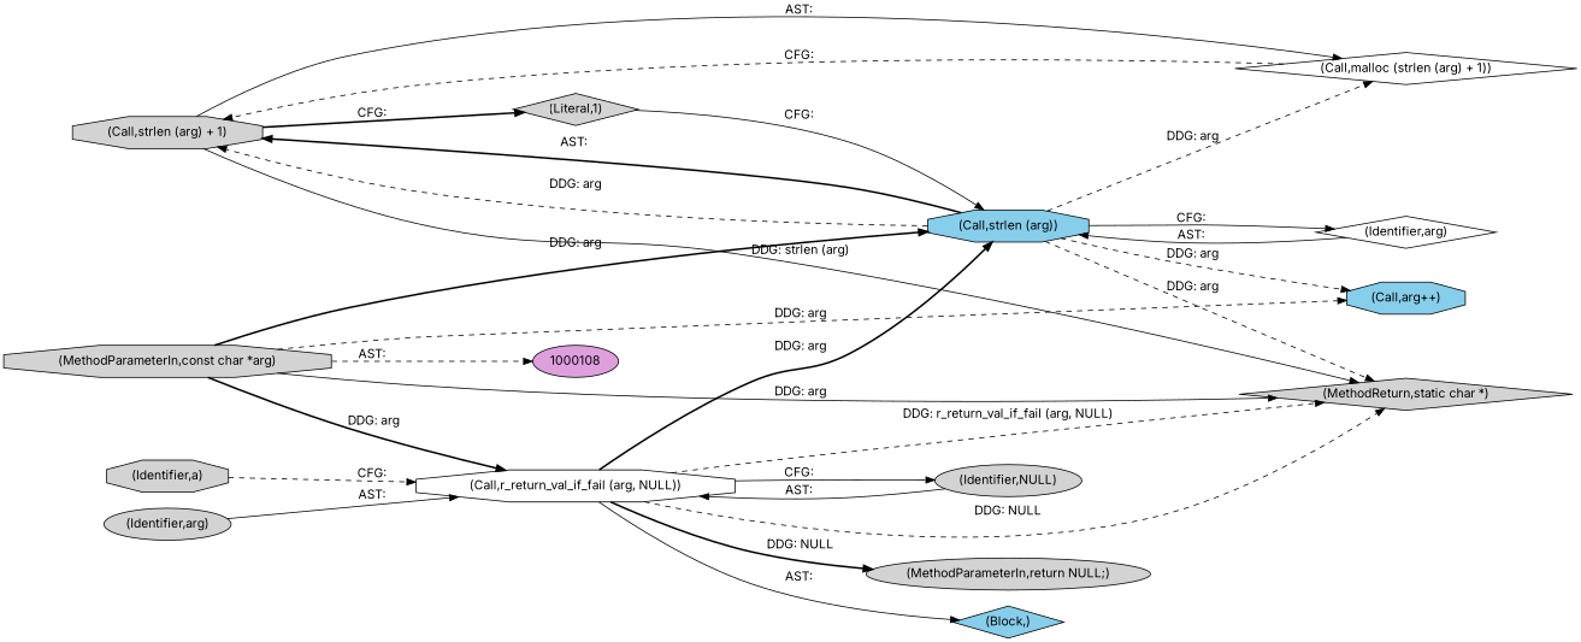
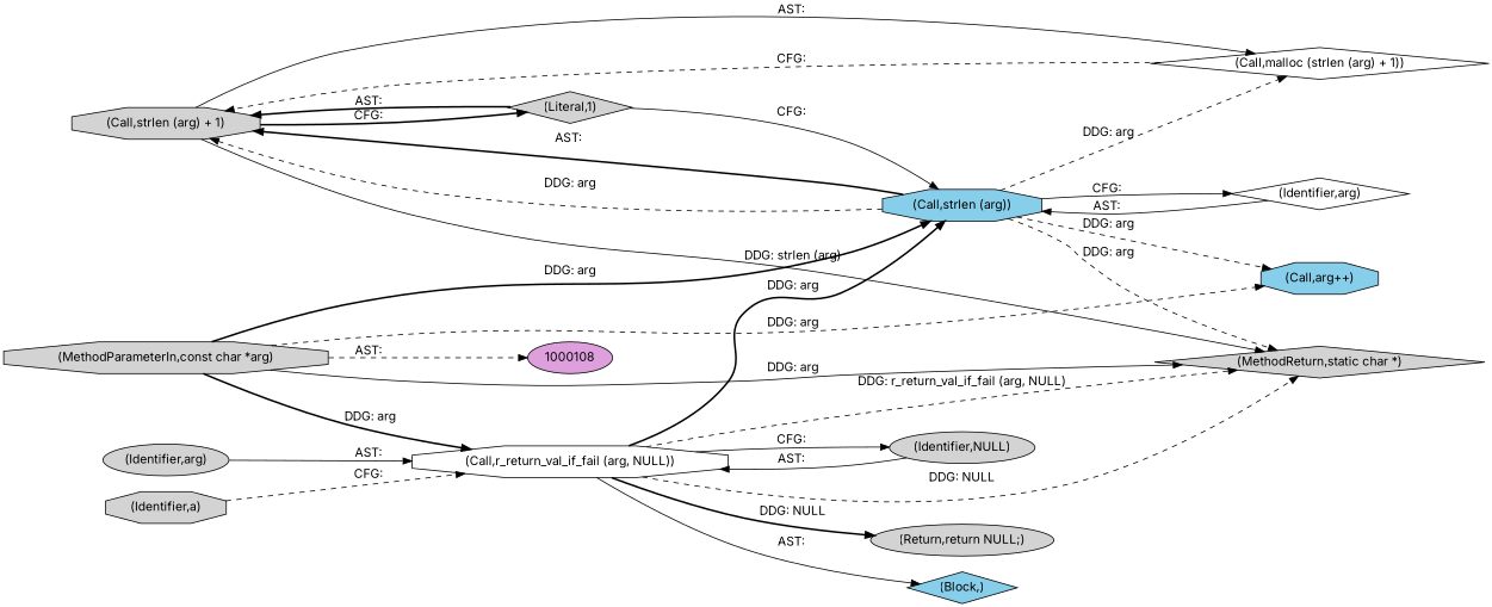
  digraph {
    fontname=Inter
    rankdir=LR
    node [fillcolor=lightgrey fontname=Inter shape=octagon style=filled]
    edge [fontname=Inter style=solid]
    n1 [label="(Call,strlen (arg) + 1)"]
    n2 [fillcolor=white label="(Call,malloc (strlen (arg) + 1))" shape=diamond]
    n3 [label="(Literal,1)" shape=diamond]
    n4 [label="(MethodReturn,static char *)" shape=diamond]
    n5 [fillcolor=skyblue label="(Call,strlen (arg))"]
    n6 [fillcolor=white label="(Identifier,arg)" shape=diamond]
    n7 [fillcolor=skyblue label="(Call,arg++)"]
    n8 [fillcolor=white label="(Call,r_return_val_if_fail (arg, NULL))"]
-   n9 [label="(MethodParameterIn,return NULL;)" shape=ellipse]
+   n9 [label="(Return,return NULL;)" shape=ellipse]
    n10 [label="(Identifier,NULL)" shape=ellipse]
    n11 [fillcolor=skyblue label="(Block,)" shape=diamond]
    n12 [label="(MethodParameterIn,const char *arg)"]
    n13 [fillcolor=plum label=1000108 shape=ellipse]
    n14 [label="(Identifier,arg)" shape=ellipse]
    n15 [label="(Identifier,a)"]
    n1 -> n2 [label="AST: "]
    n1 -> n3 [label="CFG: " style=bold]
    n1 -> n4 [label="DDG: strlen (arg)"]
    n2 -> n1 [label="CFG: " style=dashed]
+   n3 -> n1 [label="AST: " style=bold]
    n3 -> n5 [label="CFG: "]
    n5 -> n1 [label="AST: " style=bold]
    n5 -> n1 [label="DDG: arg" style=dashed]
    n5 -> n2 [label="DDG: arg" style=dashed]
    n5 -> n4 [label="DDG: arg" style=dashed]
    n5 -> n6 [label="CFG: "]
    n5 -> n7 [label="DDG: arg" style=dashed]
    n6 -> n5 [label="AST: "]
    n8 -> n4 [label="DDG: NULL" style=dashed]
    n8 -> n4 [label="DDG: r_return_val_if_fail (arg, NULL)" style=dashed]
    n8 -> n5 [label="DDG: arg" style=bold]
    n8 -> n9 [label="DDG: NULL" style=bold]
    n8 -> n10 [label="CFG: "]
    n8 -> n11 [label="AST: "]
    n10 -> n8 [label="AST: "]
    n12 -> n4 [label="DDG: arg"]
    n12 -> n5 [label="DDG: arg" style=bold]
    n12 -> n7 [label="DDG: arg" style=dashed]
    n12 -> n8 [label="DDG: arg" style=bold]
    n12 -> n13 [label="AST: " style=dashed]
    n14 -> n8 [label="AST: "]
    n15 -> n8 [label="CFG: " style=dashed]
  }
